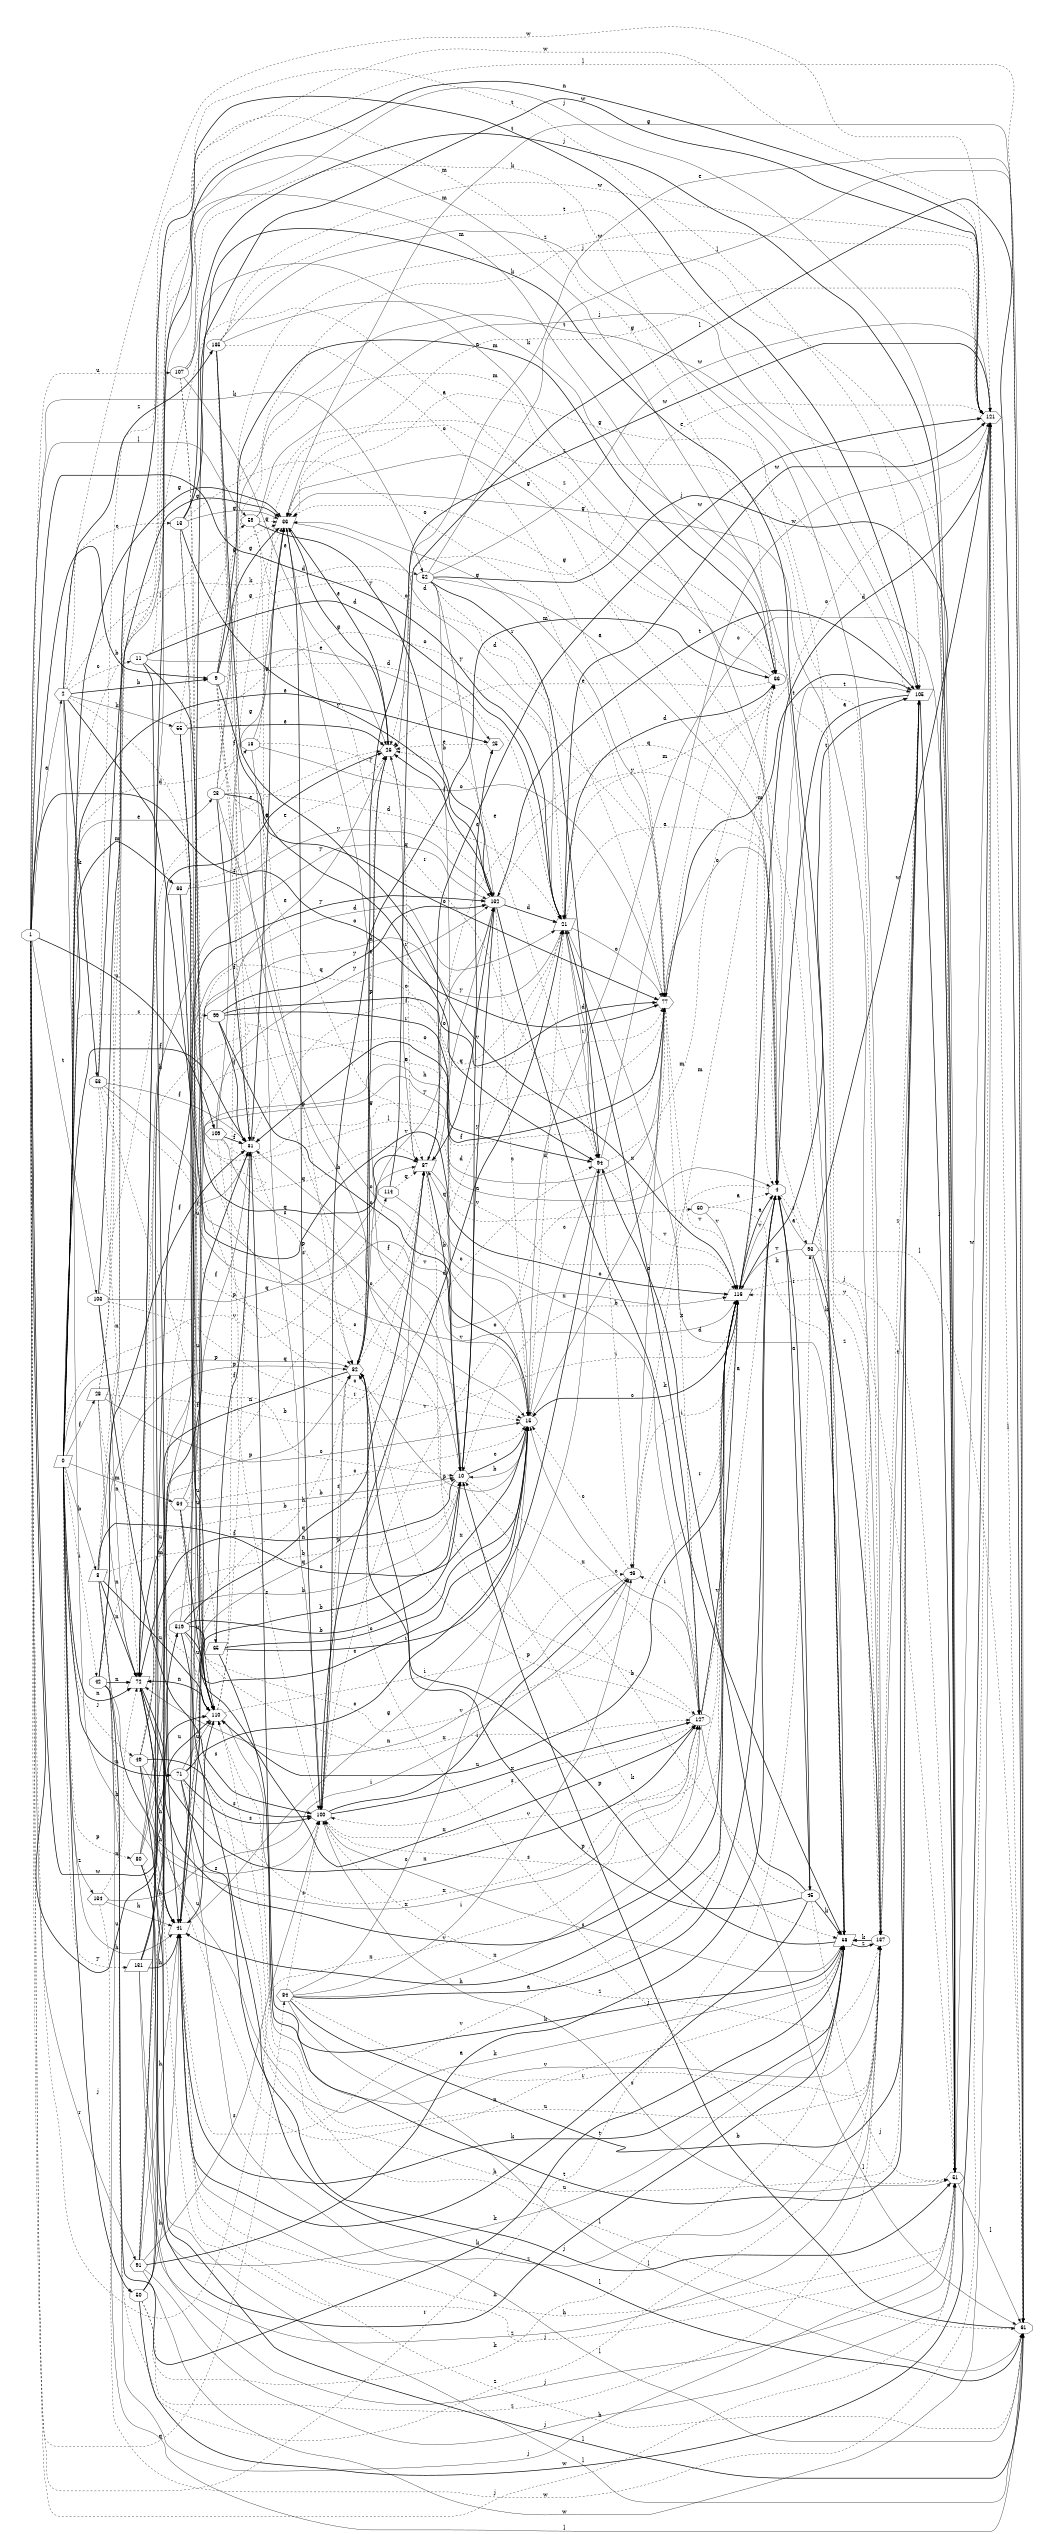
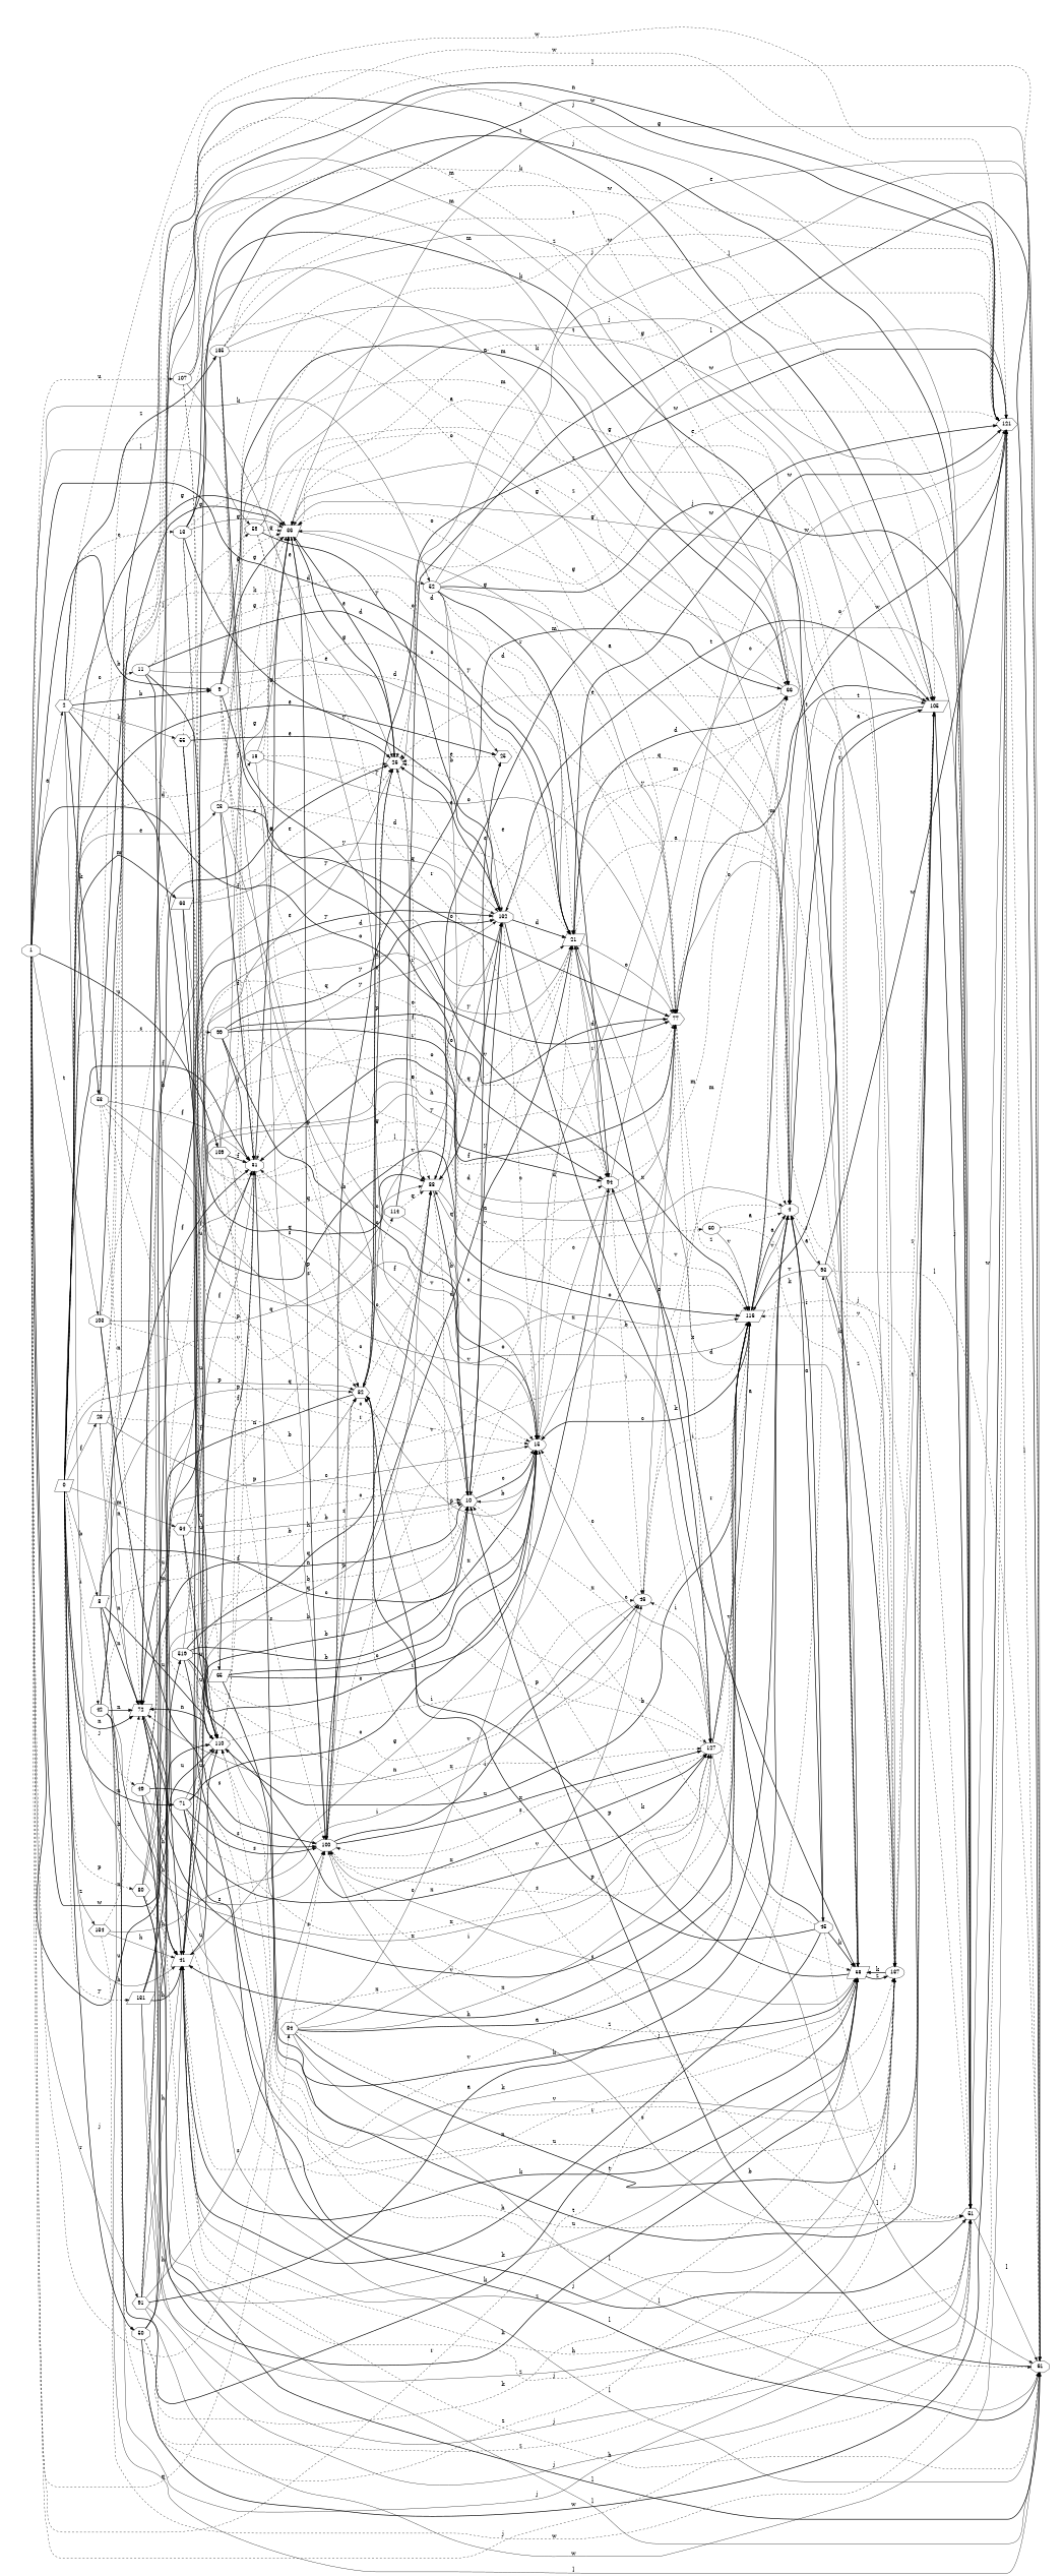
  strict digraph {
    rankdir=LR
    node [shape=octagon]
    edge [style=dashed]
    0 [shape=parallelogram]
    8 [shape=parallelogram]
    18
    23 [shape=ellipse]
    25 [shape=hexagon]
    28 [shape=parallelogram]
    31
    36 [shape=parallelogram]
    41 [shape=parallelogram]
    42
    49
    50
    59
    63 [shape=parallelogram]
    64 [shape=hexagon]
    71 [shape=ellipse]
    72 [shape=parallelogram]
    80 [shape=hexagon]
    82 [shape=hexagon]
    99
    114
    131 [shape=parallelogram]
    134 [shape=hexagon]
    51 [shape=hexagon]
    110 [shape=hexagon]
    127
    121 [shape=hexagon]
    15 [shape=ellipse]
    65 [shape=parallelogram]
    66 [shape=ellipse]
    137 [shape=ellipse]
    77 [shape=hexagon]
    132
    100
    21 [shape=parallelogram]
    105 [shape=parallelogram]
    26 [shape=hexagon]
    116 [shape=parallelogram]
    4
    n40 [label=58 shape=parallelogram]
    10 [shape=hexagon]
-   88 [shape=parallelogram label=87]
+   88 [shape=parallelogram]
    61
    94
    46 [shape=ellipse]
    1
    2 [shape=hexagon]
    9
    52 [shape=ellipse]
    84 [shape=hexagon]
    91 [shape=hexagon]
    93 [shape=hexagon]
    103
    107 [shape=ellipse]
    109 [shape=hexagon]
    n56 [label=519]
    11 [shape=ellipse]
    13
    53
    55 [shape=hexagon]
    60 [shape=ellipse]
    135 [shape=ellipse]
    45
    0 -> 8 [label=b style=solid]
    0 -> 18 [label=d]
    0 -> 23 [label=e style=solid]
    0 -> 25 [label=e style=bold]
    0 -> 28 [label=f style=solid]
    0 -> 31 [label=f style=bold]
    0 -> 36 [label=g style=bold]
    0 -> 41 [label=h style=solid]
    0 -> 42 [label=i]
    0 -> 49 [label=j]
    0 -> 50 [label=j style=bold]
    0 -> 59 [label=l]
    0 -> 63 [label=m style=bold]
    0 -> 64 [label=m style=solid]
    0 -> 71 [label=n style=bold]
    0 -> 72 [label=n style=bold]
    0 -> 80 [label=p]
    0 -> 82 [label=p style=solid]
    0 -> 99 [label=s]
    0 -> 114 [label=v]
    0 -> 131 [label=y]
    0 -> 134 [label=z style=solid]
    8 -> 72 [label=n style=bold]
    8 -> 51 [label=j style=solid]
    8 -> 110 [label=u style=bold]
    8 -> 127 [label=x style=solid]
    8 -> 121 [label=w]
    8 -> 15 [label=c style=bold]
    8 -> 65 [label=m]
    8 -> 66 [label=m style=solid]
    8 -> 137 [label=z]
    18 -> 36 [label=g style=solid]
    18 -> 137 [label=z]
    18 -> 77 [label=o style=solid]
    18 -> 132 [label=y]
    18 -> 100 [label=s style=solid]
    23 -> 31 [label=f style=bold]
    23 -> 36 [label=g]
    23 -> 121 [label=w]
    23 -> 15 [label=c style=solid]
    23 -> 77 [label=o style=bold]
    23 -> 21 [label=d]
    23 -> 105 [label=t style=solid]
    25 -> 26 [label=e]
    28 -> 72 [label=n style=solid]
    28 -> 110 [label=u]
    28 -> 15 [label=c style=solid]
    28 -> 66 [label=m]
    28 -> 116 [label=v]
    28 -> 4 [label=a]
    31 -> 36 [label=g style=bold]
    31 -> 82 [label=p]
    31 -> n40 [label=k style=bold]
    36 -> 100 [label=s style=bold]
    36 -> 21 [label=d style=solid]
    36 -> 26 [label=e style=bold]
    41 -> 110 [label=u style=bold]
    41 -> 121 [label=w style=bold]
    41 -> 137 [label=z style=solid]
    41 -> 116 [label=v]
    41 -> n40 [label=k style=bold]
    41 -> 10 [label=b style=bold]
    41 -> 88 [label=q style=solid]
    42 -> 31 [label=f style=bold]
    42 -> 72 [label=n style=bold]
    42 -> 82 [label=p style=solid]
    42 -> 100 [label=s style=solid]
    42 -> n40 [label=k style=bold]
    42 -> 10 [label=b]
    42 -> 61 [label=l style=solid]
    49 -> 41 [label=h style=solid]
    49 -> 77 [label=o]
    49 -> 132 [label=y style=solid]
    49 -> 100 [label=s style=bold]
    49 -> n40 [label=k style=solid]
    49 -> 10 [label=b]
    49 -> 61 [label=l style=bold]
    50 -> 41 [label=h style=solid]
    50 -> 110 [label=u style=bold]
    50 -> 121 [label=w style=bold]
    50 -> 137 [label=z]
    50 -> 21 [label=d style=solid]
    50 -> n40 [label=k]
    59 -> 36 [label=g]
    59 -> 82 [label=p]
    59 -> 51 [label=j style=solid]
    59 -> 137 [label=z]
    59 -> 132 [label=y style=bold]
    59 -> 94 [label=r]
    63 -> 110 [label=u style=bold]
    63 -> 132 [label=y style=solid]
    63 -> 26 [label=e]
    63 -> 116 [label=v style=solid]
    64 -> 31 [label=f style=solid]
    64 -> 110 [label=u style=bold]
    64 -> 15 [label=c]
    64 -> 77 [label=o]
    64 -> 116 [label=v]
    64 -> 10 [label=b style=solid]
    64 -> 61 [label=l]
    71 -> 51 [label=j style=bold]
    71 -> 110 [label=u style=solid]
    71 -> 127 [label=x]
    71 -> 15 [label=c style=bold]
    71 -> 100 [label=s style=bold]
    71 -> 26 [label=e style=solid]
    71 -> 4 [label=a style=solid]
    71 -> 61 [label=l style=solid]
    72 -> 41 [label=h style=bold]
    72 -> 51 [label=j]
    72 -> 127 [label=x style=bold]
    72 -> 66 [label=m style=solid]
    72 -> 77 [label=o]
    72 -> 116 [label=v style=bold]
    72 -> 61 [label=l style=solid]
    80 -> 31 [label=f style=solid]
    80 -> 41 [label=h]
    80 -> 82 [label=p style=solid]
    80 -> 51 [label=j style=solid]
    80 -> n40 [label=k style=bold]
    80 -> 10 [label=b style=solid]
    82 -> 72 [label=n style=bold]
    82 -> 51 [label=j]
    82 -> 121 [label=w style=bold]
    82 -> 132 [label=y style=solid]
    82 -> 100 [label=s]
    82 -> 21 [label=d]
    82 -> 26 [label=e]
    99 -> 31 [label=f style=bold]
    99 -> 15 [label=c style=bold]
    99 -> 77 [label=o style=bold]
    99 -> 132 [label=y style=bold]
    99 -> 94 [label=r style=bold]
    114 -> 15 [label=c style=solid]
    114 -> 88 [label=q]
    114 -> 61 [label=l style=bold]
    131 -> 31 [label=f style=bold]
    131 -> 41 [label=h style=bold]
    131 -> 137 [label=z style=solid]
    131 -> 26 [label=e style=bold]
    131 -> n40 [label=k style=solid]
    134 -> 41 [label=h style=solid]
    134 -> 72 [label=n]
    134 -> 121 [label=w]
    134 -> 46 [label=i style=solid]
    51 -> 41 [label=h]
    51 -> 121 [label=w style=solid]
    51 -> 15 [label=c style=solid]
    51 -> 100 [label=s style=solid]
    51 -> 116 [label=v]
    51 -> 61 [label=l style=solid]
    110 -> 31 [label=f]
    110 -> 72 [label=n style=bold]
    110 -> 66 [label=m]
    110 -> 137 [label=v style=solid]
    110 -> 46 [label=i]
    127 -> 82 [label=p]
    127 -> 15 [label=c style=solid]
    127 -> 100 [label=s]
    127 -> 116 [label=v style=bold]
    127 -> 4 [label=a]
    127 -> 61 [label=l style=solid]
    127 -> 46 [label=i]
    121 -> 36 [label=g]
    121 -> 72 [label=n style=bold]
    121 -> 77 [label=o]
    121 -> 26 [label=e]
    121 -> 61 [label=l]
    15 -> 31 [label=f style=solid]
    15 -> 82 [label=p style=solid]
    15 -> 77 [label=o style=solid]
    15 -> 21 [label=d]
    15 -> 10 [label=b style=solid]
    65 -> 31 [label=f style=bold]
    65 -> 15 [label=c style=bold]
    65 -> 105 [label=t style=bold]
    65 -> 94 [label=r style=bold]
    66 -> 36 [label=g style=solid]
    66 -> 21 [label=d style=bold]
    66 -> 26 [label=e]
    137 -> 36 [label=g style=solid]
    137 -> 110 [label=u]
    137 -> 105 [label=t style=solid]
    137 -> n40 [label=k style=bold]
    137 -> 88 [label=q]
    77 -> 31 [label=f style=bold]
    77 -> 36 [label=g style=solid]
    77 -> 41 [label=h style=solid]
    77 -> 127 [label=x]
    77 -> 105 [label=t style=bold]
-   77 -> 116 [label=v]
+   77 -> 116 [label=z]
    132 -> 15 [label=c]
    132 -> 21 [label=d style=bold]
    132 -> 105 [label=t style=bold]
-   132 -> 26 [label=f style=bold]
+   132 -> 26 [label=e style=bold]
    132 -> n40 [label=k style=bold]
    132 -> 88 [label=q style=bold]
    100 -> 82 [label=p style=solid]
    100 -> 127 [label=x style=bold]
    100 -> 66 [label=m style=bold]
    100 -> 137 [label=z]
    100 -> 77 [label=o]
    100 -> 21 [label=d style=bold]
    100 -> 116 [label=v]
    100 -> 46 [label=i style=bold]
    21 -> 31 [label=f]
    21 -> 127 [label=x style=bold]
    21 -> 121 [label=w style=bold]
    21 -> 66 [label=m]
    21 -> 77 [label=o style=solid]
    21 -> 4 [label=a]
    21 -> 94 [label=r style=solid]
    105 -> 36 [label=g]
    105 -> 51 [label=j style=bold]
    105 -> 110 [label=u]
    105 -> 137 [label=z]
    105 -> 4 [label=a style=bold]
    26 -> 36 [label=g style=bold]
    26 -> 82 [label=p style=bold]
    26 -> 88 [label=q]
    116 -> 41 [label=h style=bold]
    116 -> 51 [label=j]
    116 -> 110 [label=u style=bold]
-   116 -> 121 [label=d style=bold]
+   116 -> 121 [label=w style=bold]
    116 -> 15 [label=c style=bold]
    116 -> 66 [label=m]
    116 -> 100 [label=s]
    116 -> 105 [label=t style=bold]
    116 -> 4 [label=a style=bold]
    116 -> 46 [label=i]
    4 -> 77 [label=o style=solid]
    4 -> 132 [label=y]
    4 -> 105 [label=t style=solid]
    4 -> 116 [label=v style=solid]
    4 -> 10 [label=b]
    4 -> 93 [label=r]
    4 -> 45 [label=i style=bold]
    n40 -> 36 [label=g]
    n40 -> 72 [label=n]
    n40 -> 82 [label=p style=bold]
    n40 -> 137 [label=z style=bold]
    n40 -> 100 [label=s style=solid]
    n40 -> 21 [label=d style=solid]
    10 -> 25 [label=e style=bold]
    10 -> 36 [label=g style=solid]
    10 -> 72 [label=n style=bold]
    10 -> 127 [label=x]
    10 -> 15 [label=c style=bold]
    10 -> 132 [label=y style=bold]
    10 -> 88 [label=q style=solid]
    88 -> 41 [label=h]
    88 -> 127 [label=x style=solid]
    88 -> 121 [label=w style=bold]
    88 -> 132 [label=y style=solid]
    88 -> 26 [label=e style=solid]
    88 -> n40 [label=k]
    88 -> 10 [label=b style=bold]
    61 -> 36 [label=g style=solid]
    61 -> 41 [label=h]
    61 -> 26 [label=e style=solid]
    61 -> 10 [label=b style=bold]
    94 -> 41 [label=g style=solid]
    94 -> 121 [label=w style=solid]
    94 -> 15 [label=c style=solid]
    94 -> 66 [label=m]
    94 -> 21 [label=d style=solid]
    94 -> 26 [label=e]
    94 -> 116 [label=v]
    94 -> 46 [label=i]
    46 -> 72 [label=n style=solid]
    46 -> 15 [label=c]
    46 -> 66 [label=m]
    46 -> 77 [label=o style=solid]
    1 -> 59 [label=l style=solid]
    1 -> 51 [label=j]
    1 -> 110 [label=u style=bold]
    1 -> 127 [label=x]
    1 -> 77 [label=o style=bold]
    1 -> 21 [label=d style=bold]
    1 -> 2 [label=a style=solid]
    1 -> 9 [label=b style=bold]
    1 -> 52 [label=k style=solid]
    1 -> 84 [label=q]
    1 -> 91 [label=r style=solid]
    1 -> 93 [label=r]
    1 -> 103 [label=t style=solid]
    1 -> 107 [label=u]
    1 -> 109 [label=u style=bold]
    1 -> n56 [label=w style=bold]
    2 -> 41 [label=h style=solid]
    2 -> 121 [label=w]
    2 -> 116 [label=v style=bold]
    2 -> 9 [label=b style=bold]
    2 -> 52 [label=k]
    2 -> 11 [label=c]
    2 -> 13 [label=c]
    2 -> 53 [label=k style=bold]
    2 -> 55 [label=k style=solid]
    2 -> 60 [label=l]
    2 -> 135 [label=z style=bold]
    9 -> 31 [label=f]
    9 -> 36 [label=g style=bold]
    9 -> 51 [label=j]
    9 -> 127 [label=x]
    9 -> 66 [label=m style=bold]
    9 -> 21 [label=d]
    9 -> 88 [label=q]
    9 -> 94 [label=r style=bold]
    52 -> 51 [label=j style=bold]
    52 -> 121 [label=w style=solid]
    52 -> 132 [label=y style=solid]
    52 -> 21 [label=d]
    52 -> 4 [label=a style=solid]
    52 -> 10 [label=b style=solid]
    52 -> 61 [label=l style=solid]
    52 -> 94 [label=r style=bold]
    84 -> 127 [label=x style=solid]
    84 -> 15 [label=c style=solid]
    84 -> 137 [label=r]
    84 -> 100 [label=s]
    84 -> 105 [label=t style=bold]
    84 -> 4 [label=a style=bold]
    84 -> 61 [label=l style=solid]
    84 -> 46 [label=i style=solid]
    91 -> 41 [label=h style=solid]
    91 -> 51 [label=j style=solid]
    91 -> 121 [label=w style=solid]
    91 -> 132 [label=y style=bold]
    91 -> 100 [label=s style=solid]
    91 -> 4 [label=a style=bold]
    91 -> 88 [label=q]
    93 -> 121 [label=w style=bold]
    93 -> 137 [label=z style=bold]
    93 -> 116 [label=v style=solid]
    93 -> 4 [label=a style=solid]
    93 -> n40 [label=k style=solid]
    93 -> 61 [label=l]
    103 -> 72 [label=n style=solid]
    103 -> 100 [label=s style=bold]
    103 -> 105 [label=t style=bold]
    103 -> 26 [label=e]
    103 -> 88 [label=q style=solid]
    103 -> 94 [label=r]
    107 -> 51 [label=j style=solid]
    107 -> 110 [label=u]
    107 -> 15 [label=c]
    107 -> 26 [label=e style=solid]
    107 -> 4 [label=a style=solid]
    107 -> n40 [label=k]
    109 -> 31 [label=f style=bold]
    109 -> 36 [label=g style=solid]
    109 -> 15 [label=c style=solid]
    109 -> 132 [label=y style=solid]
    109 -> 100 [label=s]
    109 -> 116 [label=v]
    n56 -> 110 [label=u style=solid]
    n56 -> 127 [label=x style=bold]
    n56 -> 15 [label=c style=bold]
    n56 -> 21 [label=d style=solid]
    n56 -> 10 [label=b style=bold]
    n56 -> 88 [label=q style=bold]
    n56 -> 61 [label=l style=bold]
    11 -> 25 [label=e style=solid]
    11 -> 41 [label=h style=bold]
    11 -> 77 [label=o]
    11 -> 21 [label=d style=bold]
    11 -> 88 [label=q style=bold]
    11 -> 61 [label=l]
    13 -> 36 [label=g style=solid]
    13 -> 51 [label=j style=bold]
    13 -> 110 [label=u style=solid]
    13 -> 77 [label=o]
    13 -> 132 [label=y style=bold]
    13 -> n40 [label=k style=bold]
    13 -> 88 [label=q]
    53 -> 31 [label=f style=solid]
    53 -> 36 [label=g style=bold]
    53 -> 72 [label=n]
    53 -> 82 [label=p]
    53 -> 105 [label=t]
    53 -> 116 [label=v style=solid]
    53 -> 10 [label=b]
    55 -> 36 [label=g]
    55 -> 110 [label=u style=bold]
    55 -> 127 [label=x]
    55 -> 15 [label=c]
    55 -> 77 [label=o]
    55 -> 26 [label=e style=bold]
    60 -> 116 [label=v style=solid]
    60 -> 4 [label=a]
    60 -> n40 [label=k]
    135 -> 31 [label=f]
    135 -> 121 [label=w]
    135 -> 137 [label=z style=solid]
    135 -> 77 [label=o]
    135 -> 105 [label=t]
    135 -> 116 [label=v style=bold]
    135 -> n40 [label=k style=solid]
    135 -> 10 [label=b style=solid]
    45 -> 41 [label=h style=bold]
    45 -> 82 [label=p style=bold]
    45 -> 51 [label=j]
    45 -> 4 [label=a style=bold]
    45 -> n40 [label=k style=bold]
    45 -> 10 [label=b]
    45 -> 94 [label=r style=bold]
  }
